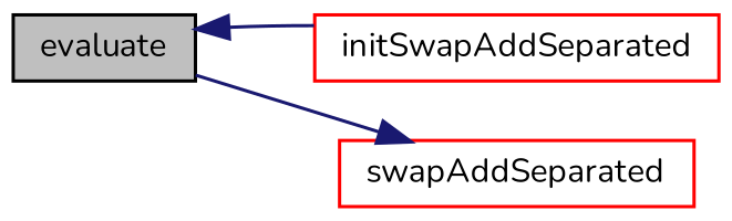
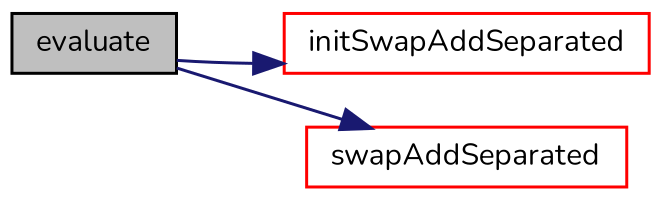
  digraph {
    fontname=Nunito
    rankdir=LR
    node [color=red fontname=Nunito fontsize=10 shape=record]
    edge [color=midnightblue fontname=Nunito fontsize=10 labelfontname=FreeSans labelfontsize=10 style=solid]
    n1 [color=black fillcolor=grey75 fontcolor=black height=0.2 label=evaluate style=filled width=0.4]
    n2 [height=0.2 label=initSwapAddSeparated width=0.4]
    n3 [height=0.2 label=swapAddSeparated width=0.4]
-   n2 -> n1
+   n1 -> n2
    n1 -> n3
  }
